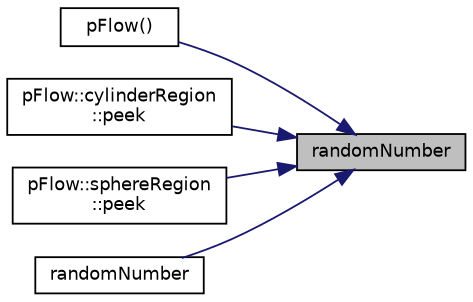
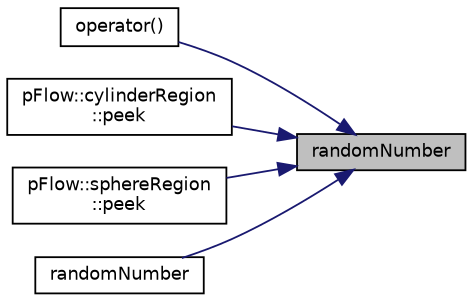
  digraph {
    rankdir=RL
    node [color=black fillcolor=white fontname=Helvetica fontsize=10 shape=record style=filled]
    edge [color=midnightblue dir=back fontname=Helvetica fontsize=10 labelfontname=Helvetica labelfontsize=10 style=solid]
    n1 [fillcolor=grey75 fontcolor=black height=0.2 label=randomNumber width=0.4]
-   n2 [height=0.2 label="pFlow()" width=0.4]
+   n2 [height=0.2 label="operator()" width=0.4]
    n3 [height=0.2 label="pFlow::cylinderRegion\l::peek" width=0.4]
    n4 [height=0.2 label="pFlow::sphereRegion\l::peek" width=0.4]
    n5 [height=0.2 label=randomNumber width=0.4]
    n1 -> n2
    n1 -> n3
    n1 -> n4
    n1 -> n5
  }
